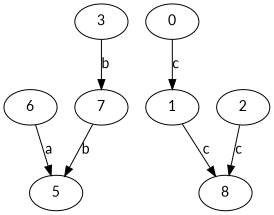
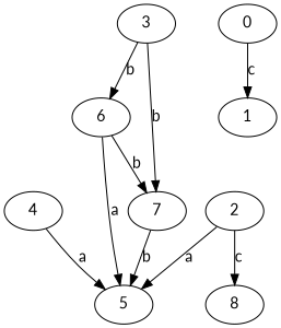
  strict digraph {
    fontname=Lato
    node [fontname=Lato]
    edge [fontname=Lato]
+   4
    5
    0
    1
    6
    7
    8
    2
    3
+   4 -> 5 [label=a]
    0 -> 1 [label=c]
-   1 -> 8 [label=c]
    6 -> 5 [label=a]
+   6 -> 7 [label=b]
    7 -> 5 [label=b]
+   2 -> 5 [label=a]
    2 -> 8 [label=c]
+   3 -> 6 [label=b]
    3 -> 7 [label=b]
  }
